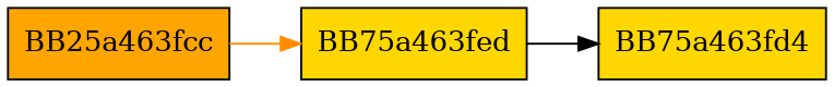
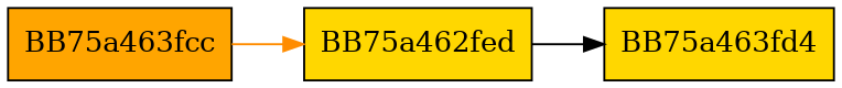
  digraph {
    rankdir=LR
    splines=ortho
    node [fillcolor=gold shape=box style=filled]
-   BB75a463fcc [fillcolor=orange label=BB25a463fcc]
-   BB75a463fed
+   BB75a463fcc [fillcolor=orange]
+   BB75a463fed [label=BB75a462fed]
    BB75a463fd4
    BB75a463fcc -> BB75a463fed [color=darkorange]
    BB75a463fed -> BB75a463fd4 [color=black]
  }
